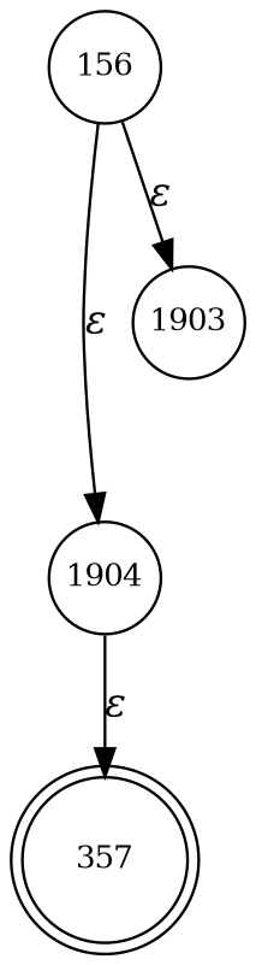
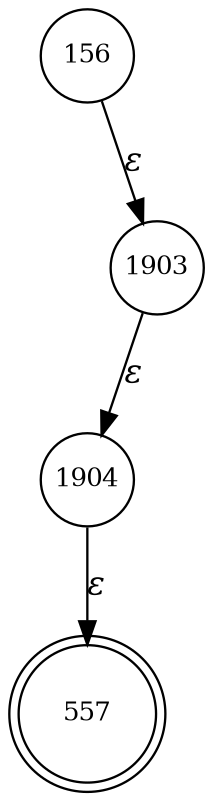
  digraph {
    rankdir=TB
    node [fixedsize=true fontsize=11 shape=circle peripheries=1]
    edge [fontname="Times-Italic"]
-   n1 [label=357 shape=doublecircle width=.6 peripheries=""]
+   n1 [label=557 shape=doublecircle width=.6 peripheries=""]
    n2 [label=1904 width=.55]
    n3 [label=156 width=.55]
    n4 [label=1903 width=.55]
    n2 -> n1 [label="&epsilon;"]
    n3 -> n4 [label="&epsilon;"]
-   n3 -> n2 [label="&epsilon;"]
+   n4 -> n2 [label="&epsilon;"]
  }
